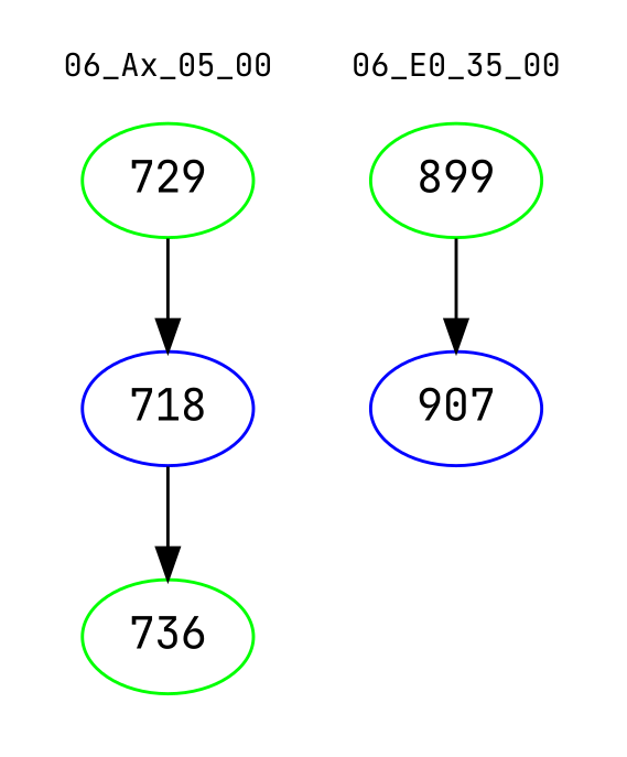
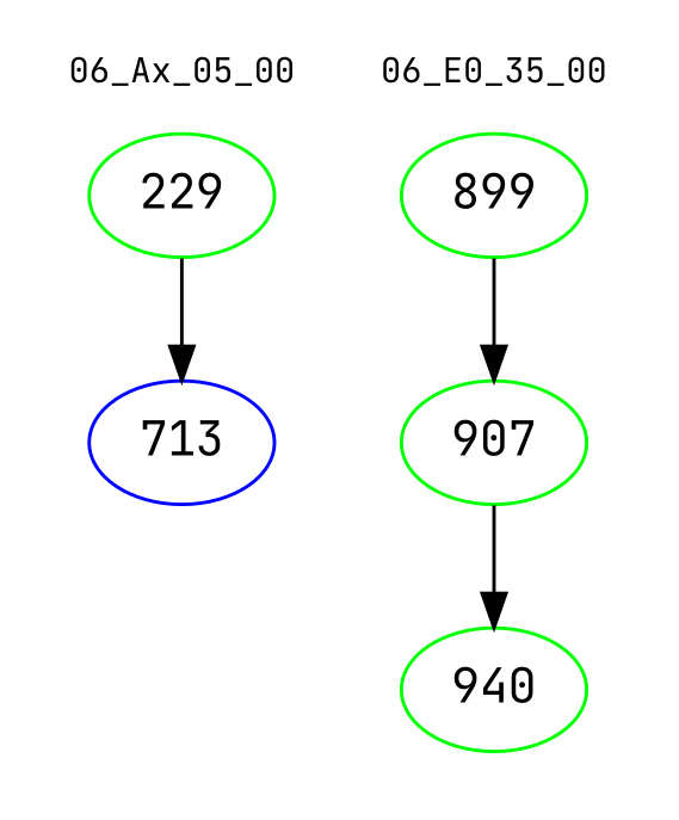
  digraph {
    fontname="JetBrains Mono"
    node [color=green fontname="JetBrains Mono"]
    edge [color=black fontname="JetBrains Mono"]
-   n1 [label=729]
-   n2 [color=blue label=718]
-   n3 [label=736]
+   n1 [label=229]
+   n2 [color=blue label=713]
    n4 [label=899]
-   n5 [color=blue label=907]
+   n5 [label=907]
+   n6 [label=940]
    subgraph cluster_1 {
      color=white
      fontsize=10
      label="06_Ax_05_00"
      n1
      n2
-     n3
    }
    subgraph cluster_2 {
      color=white
      fontsize=10
      label="06_E0_35_00"
      n4
      n5
+     n6
    }
    n1 -> n2
-   n2 -> n3
    n4 -> n5
+   n5 -> n6
  }
